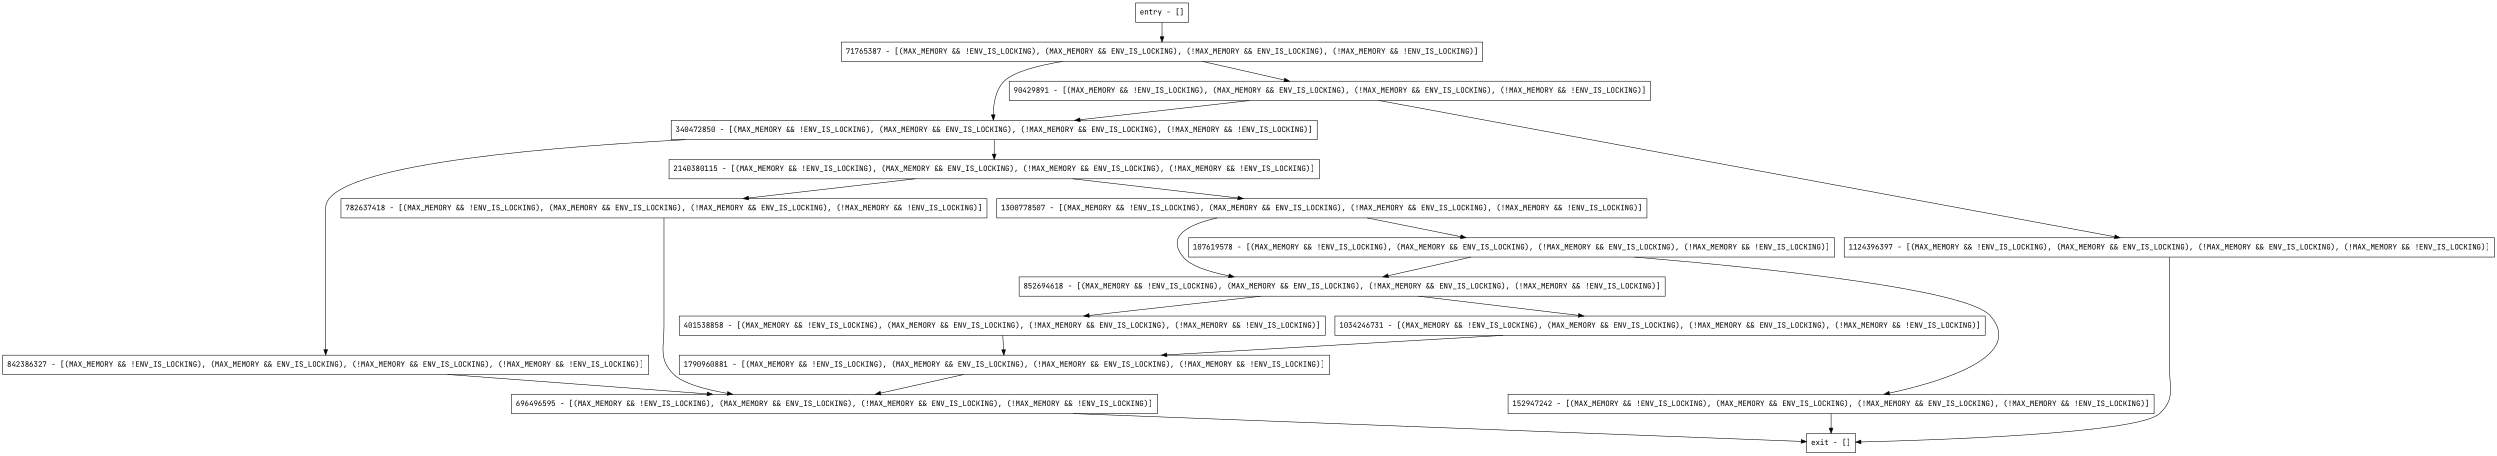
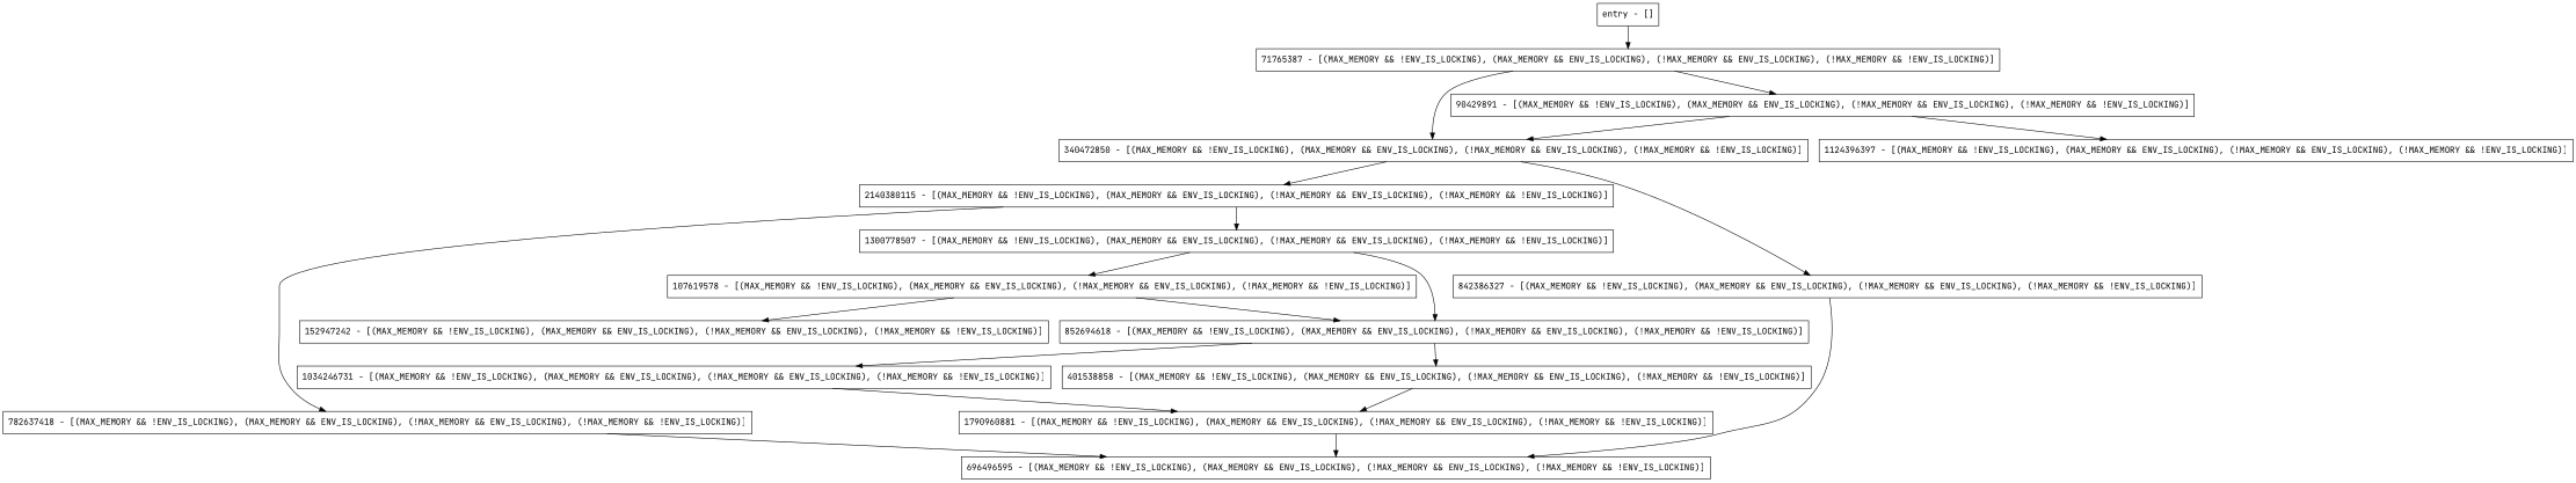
  digraph {
    fontname="JetBrains Mono"
    node [shape=record fontname="JetBrains Mono"]
    edge [fontname="JetBrains Mono"]
    n1 [label="71765387 - [(MAX_MEMORY && !ENV_IS_LOCKING), (MAX_MEMORY && ENV_IS_LOCKING), (!MAX_MEMORY && ENV_IS_LOCKING), (!MAX_MEMORY && !ENV_IS_LOCKING)]"]
    n2 [label="90429891 - [(MAX_MEMORY && !ENV_IS_LOCKING), (MAX_MEMORY && ENV_IS_LOCKING), (!MAX_MEMORY && ENV_IS_LOCKING), (!MAX_MEMORY && !ENV_IS_LOCKING)]"]
    n3 [label="340472850 - [(MAX_MEMORY && !ENV_IS_LOCKING), (MAX_MEMORY && ENV_IS_LOCKING), (!MAX_MEMORY && ENV_IS_LOCKING), (!MAX_MEMORY && !ENV_IS_LOCKING)]"]
    n4 [label="696496595 - [(MAX_MEMORY && !ENV_IS_LOCKING), (MAX_MEMORY && ENV_IS_LOCKING), (!MAX_MEMORY && ENV_IS_LOCKING), (!MAX_MEMORY && !ENV_IS_LOCKING)]"]
-   n5 [label="exit - []"]
    n6 [label="1124396397 - [(MAX_MEMORY && !ENV_IS_LOCKING), (MAX_MEMORY && ENV_IS_LOCKING), (!MAX_MEMORY && ENV_IS_LOCKING), (!MAX_MEMORY && !ENV_IS_LOCKING)]"]
    n7 [label="2140380115 - [(MAX_MEMORY && !ENV_IS_LOCKING), (MAX_MEMORY && ENV_IS_LOCKING), (!MAX_MEMORY && ENV_IS_LOCKING), (!MAX_MEMORY && !ENV_IS_LOCKING)]"]
    n8 [label="782637418 - [(MAX_MEMORY && !ENV_IS_LOCKING), (MAX_MEMORY && ENV_IS_LOCKING), (!MAX_MEMORY && ENV_IS_LOCKING), (!MAX_MEMORY && !ENV_IS_LOCKING)]"]
    n9 [label="1300778507 - [(MAX_MEMORY && !ENV_IS_LOCKING), (MAX_MEMORY && ENV_IS_LOCKING), (!MAX_MEMORY && ENV_IS_LOCKING), (!MAX_MEMORY && !ENV_IS_LOCKING)]"]
    n10 [label="1034246731 - [(MAX_MEMORY && !ENV_IS_LOCKING), (MAX_MEMORY && ENV_IS_LOCKING), (!MAX_MEMORY && ENV_IS_LOCKING), (!MAX_MEMORY && !ENV_IS_LOCKING)]"]
    n11 [label="1790960881 - [(MAX_MEMORY && !ENV_IS_LOCKING), (MAX_MEMORY && ENV_IS_LOCKING), (!MAX_MEMORY && ENV_IS_LOCKING), (!MAX_MEMORY && !ENV_IS_LOCKING)]"]
    n12 [label="107619578 - [(MAX_MEMORY && !ENV_IS_LOCKING), (MAX_MEMORY && ENV_IS_LOCKING), (!MAX_MEMORY && ENV_IS_LOCKING), (!MAX_MEMORY && !ENV_IS_LOCKING)]"]
    n13 [label="152947242 - [(MAX_MEMORY && !ENV_IS_LOCKING), (MAX_MEMORY && ENV_IS_LOCKING), (!MAX_MEMORY && ENV_IS_LOCKING), (!MAX_MEMORY && !ENV_IS_LOCKING)]"]
    n14 [label="852694618 - [(MAX_MEMORY && !ENV_IS_LOCKING), (MAX_MEMORY && ENV_IS_LOCKING), (!MAX_MEMORY && ENV_IS_LOCKING), (!MAX_MEMORY && !ENV_IS_LOCKING)]"]
    n15 [label="401538858 - [(MAX_MEMORY && !ENV_IS_LOCKING), (MAX_MEMORY && ENV_IS_LOCKING), (!MAX_MEMORY && ENV_IS_LOCKING), (!MAX_MEMORY && !ENV_IS_LOCKING)]"]
    n16 [label="entry - []"]
    n17 [label="842386327 - [(MAX_MEMORY && !ENV_IS_LOCKING), (MAX_MEMORY && ENV_IS_LOCKING), (!MAX_MEMORY && ENV_IS_LOCKING), (!MAX_MEMORY && !ENV_IS_LOCKING)]"]
    n1 -> n2
    n1 -> n3
    n2 -> n3
    n2 -> n6
    n3 -> n7
    n3 -> n17
-   n4 -> n5
-   n6 -> n5
    n7 -> n8
    n7 -> n9
    n8 -> n4
    n9 -> n12
    n9 -> n14
    n10 -> n11
    n11 -> n4
    n12 -> n13
    n12 -> n14
-   n13 -> n5
    n14 -> n10
    n14 -> n15
    n15 -> n11
    n16 -> n1
    n17 -> n4
  }
